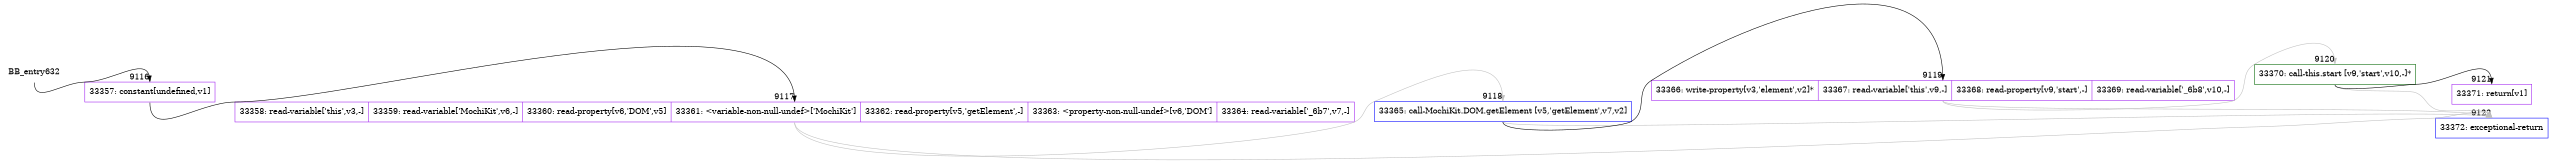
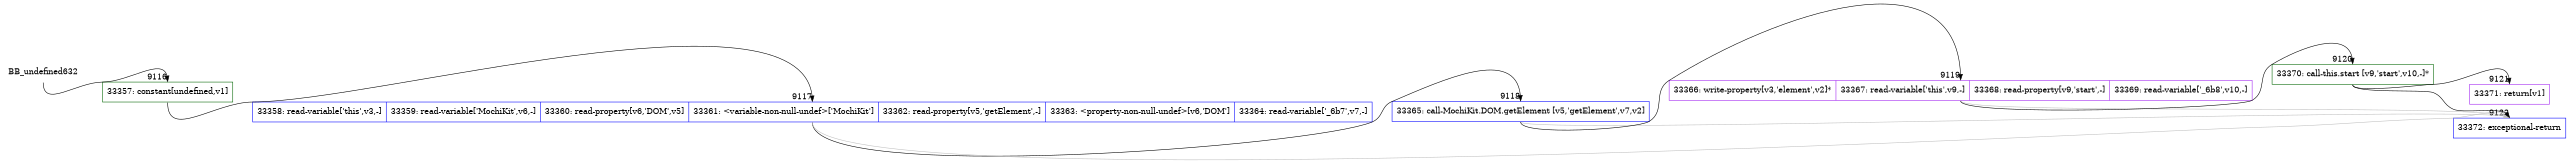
  digraph {
    rankdir=LR
    node [color=purple shape=record]
    edge [headport=n tailport=s]
-   BB_entry632 [shape=none]
-   n2 [label="{33357: constant[undefined,v1]}"]
-   n3 [label="{33358: read-variable['this',v3,-]|33359: read-variable['MochiKit',v6,-]|33360: read-property[v6,'DOM',v5]|33361: \<variable-non-null-undef\>['MochiKit']|33362: read-property[v5,'getElement',-]|33363: \<property-non-null-undef\>[v6,'DOM']|33364: read-variable['_6b7',v7,-]}"]
+   BB_entry632 [shape=none label=BB_undefined632]
+   n2 [color=darkgreen label="{33357: constant[undefined,v1]}"]
+   n3 [color=blue label="{33358: read-variable['this',v3,-]|33359: read-variable['MochiKit',v6,-]|33360: read-property[v6,'DOM',v5]|33361: \<variable-non-null-undef\>['MochiKit']|33362: read-property[v5,'getElement',-]|33363: \<property-non-null-undef\>[v6,'DOM']|33364: read-variable['_6b7',v7,-]}"]
    n4 [color=blue label="{33365: call-MochiKit.DOM.getElement [v5,'getElement',v7,v2]}"]
    n5 [color=blue label="{33372: exceptional-return}"]
    n6 [label="{33366: write-property[v3,'element',v2]*|33367: read-variable['this',v9,-]|33368: read-property[v9,'start',-]|33369: read-variable['_6b8',v10,-]}"]
    n7 [color=darkgreen label="{33370: call-this.start [v9,'start',v10,-]*}"]
    n8 [label="{33371: return[v1]}"]
    BB_entry632 -> n2 [headlabel="    9116"]
    n2 -> n3 [headlabel="      9117"]
-   n3 -> n4 [headlabel="      9118" color=gray]
+   n3 -> n4 [headlabel="      9118"]
    n3 -> n5 [color=gray headlabel="      9122"]
    n4 -> n5 [color=gray]
    n4 -> n6 [headlabel="      9119"]
    n6 -> n5 [color=gray]
-   n6 -> n7 [headlabel="      9120" color=gray]
-   n7 -> n5 [color=gray]
+   n6 -> n7 [headlabel="      9120"]
+   n7 -> n5 [color=black]
    n7 -> n8 [headlabel="      9121"]
  }
